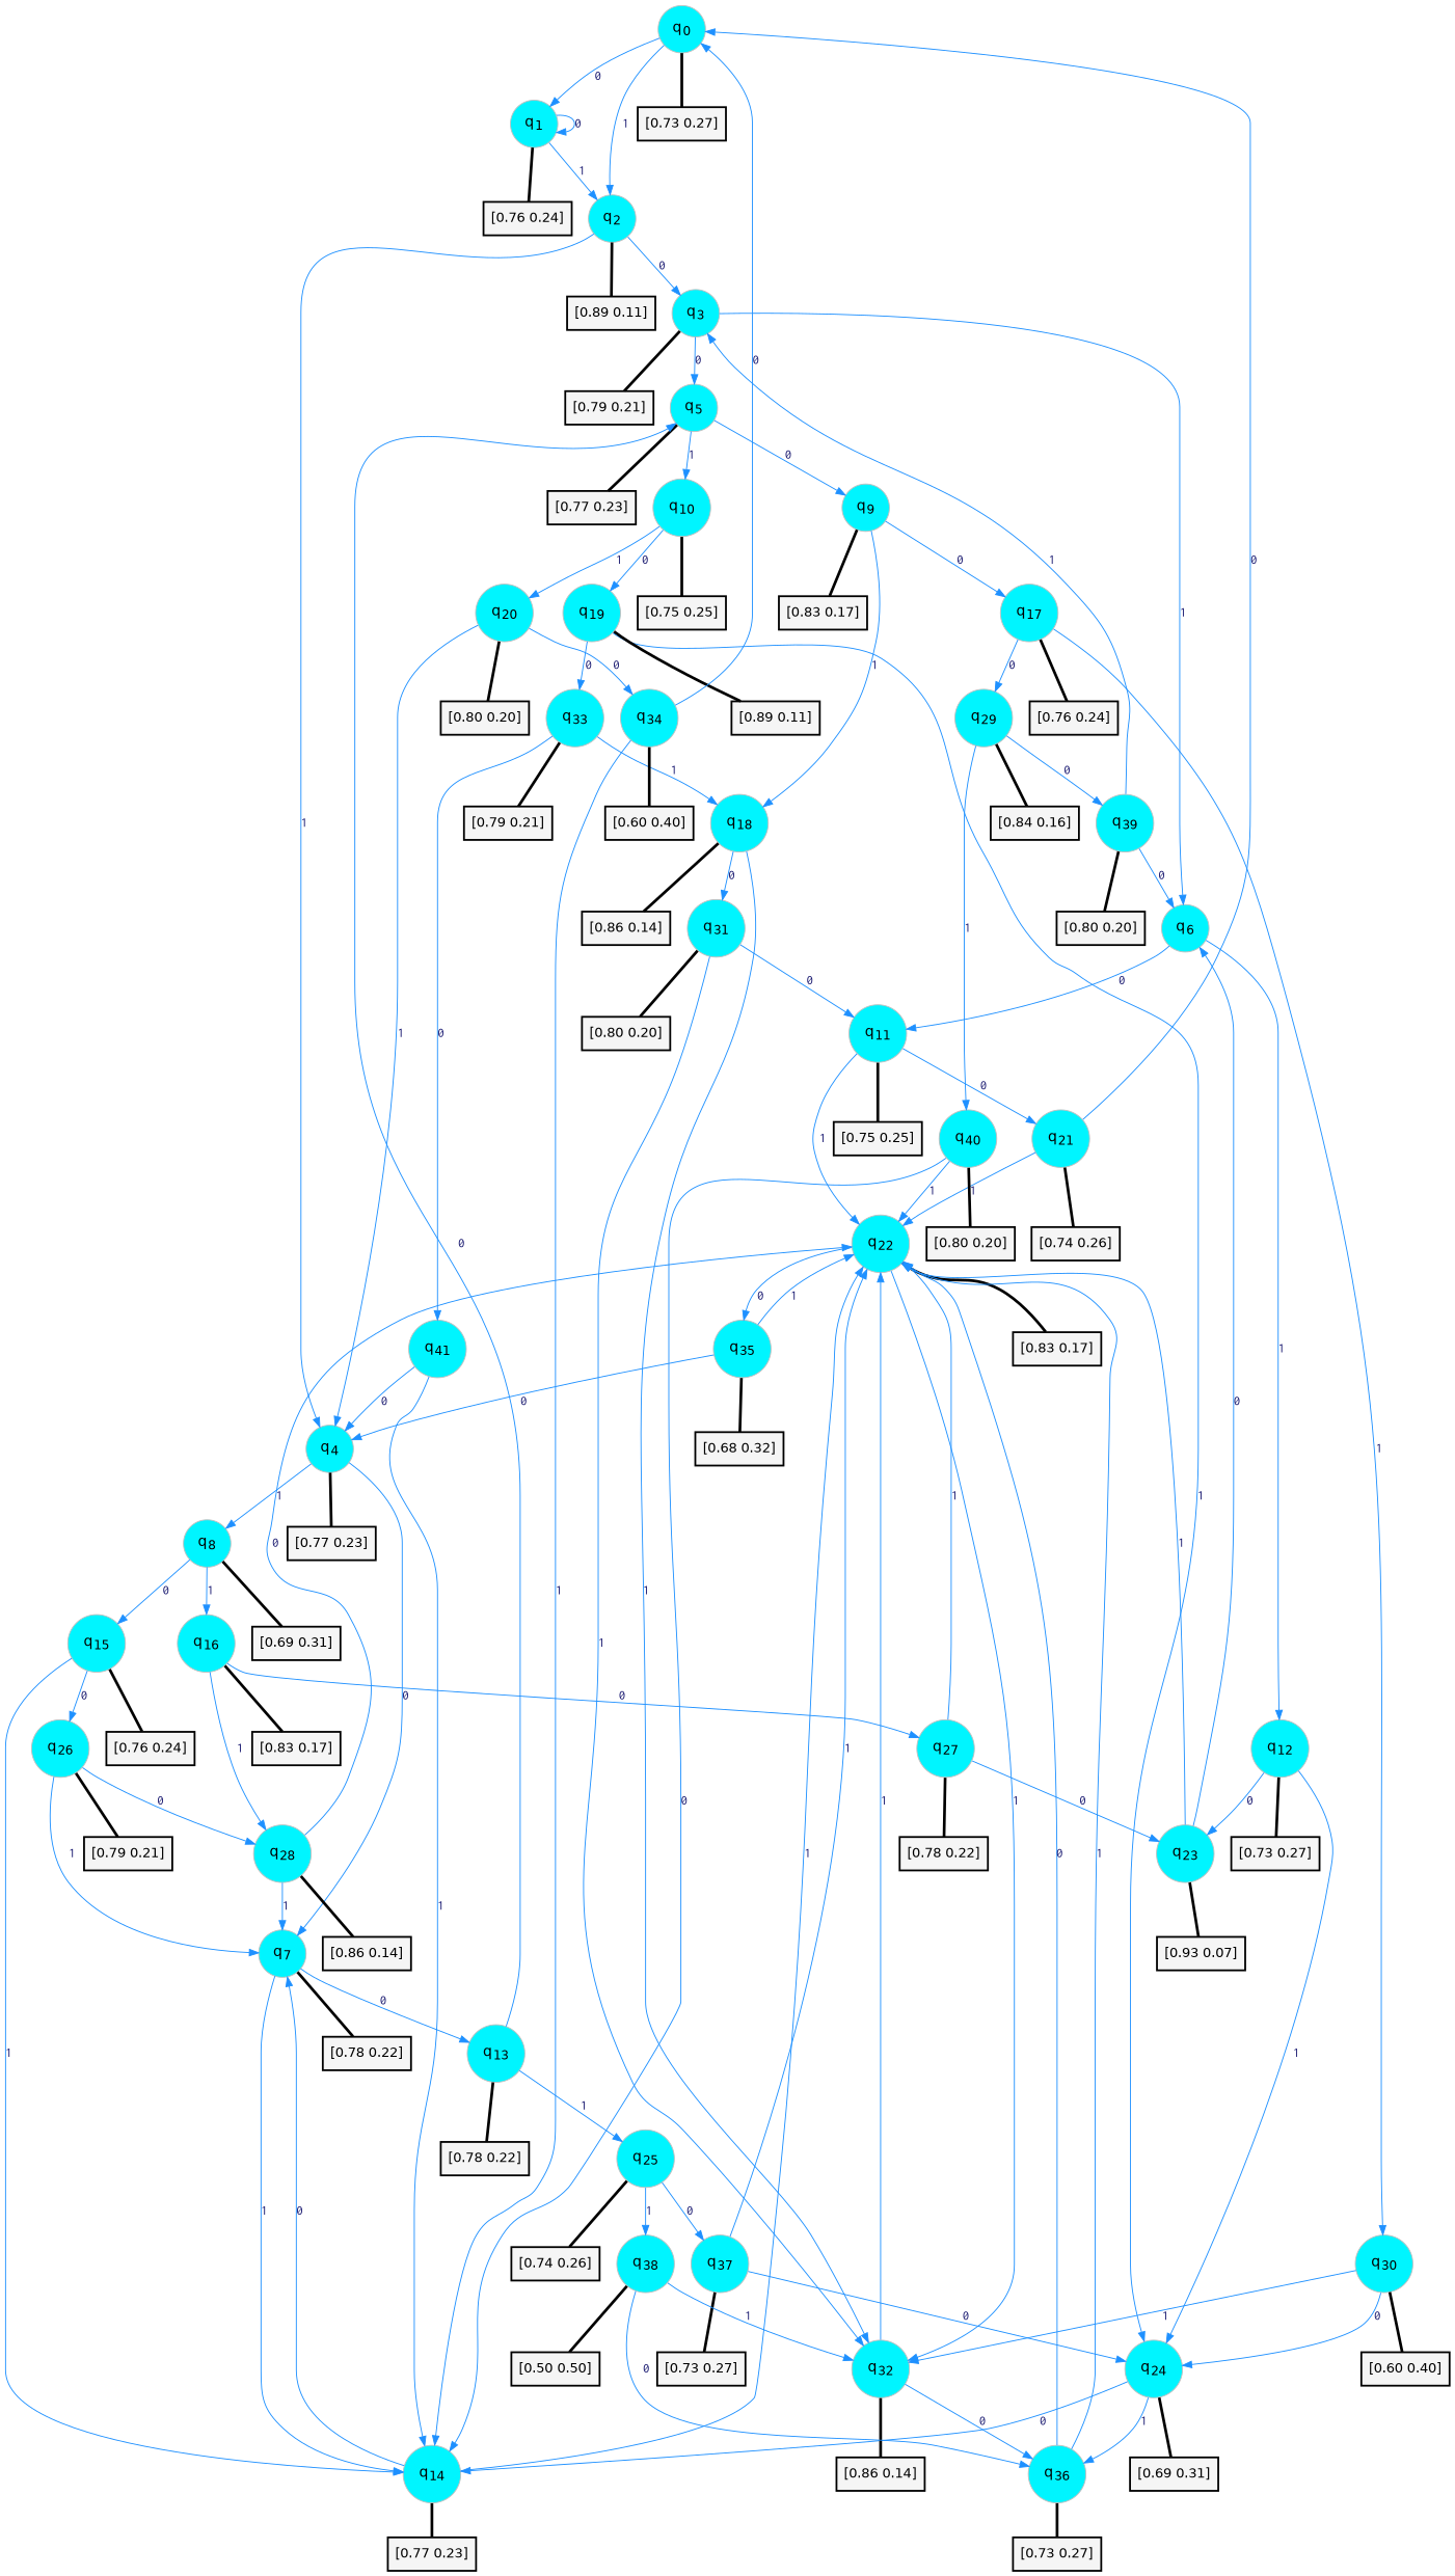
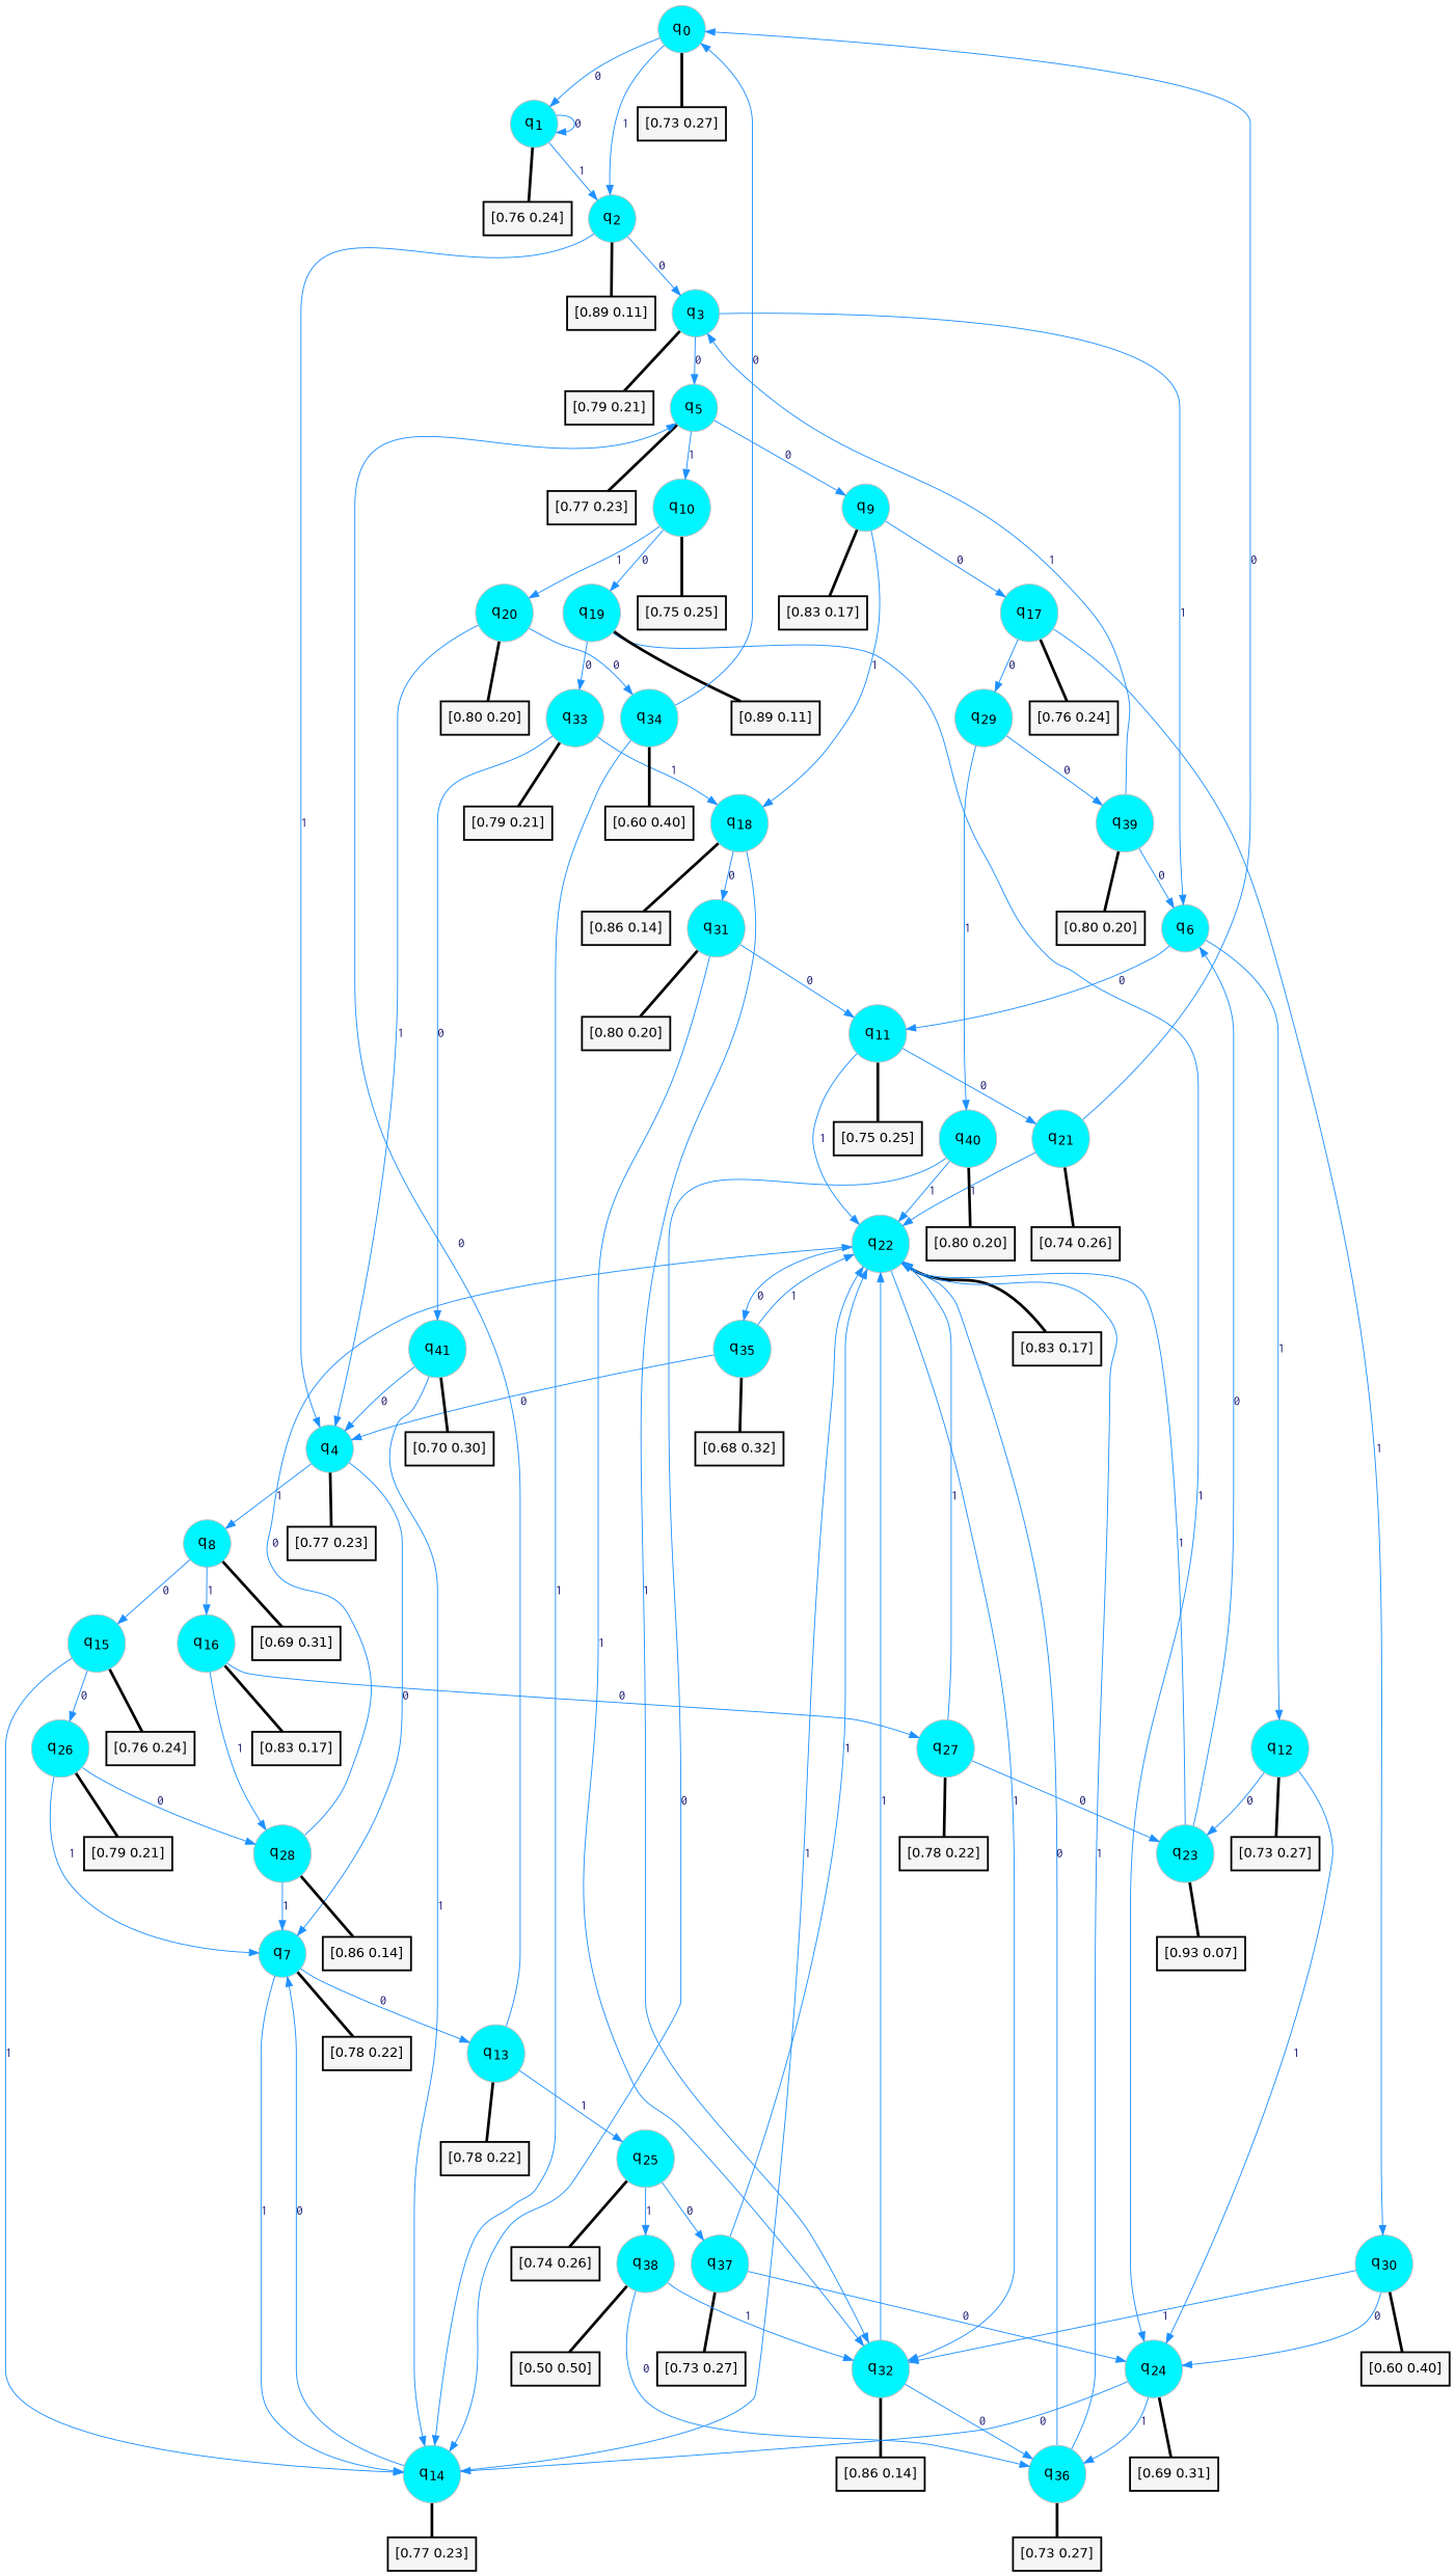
  digraph {
    rankdir=TD
    node [color=gray fillcolor=turquoise1 fontcolor=black fontname=Helvetica fontsize=16 fontweight=bold shape=circle style=filled]
    edge [arrowsize=1 color=dodgerblue1 fontcolor=midnightblue fontname=courier fontweight=bold penwidth=1 style=solid weight=20]
    n1 [label=<q<SUB>0</SUB>>]
    n2 [label=<q<SUB>1</SUB>>]
    n3 [label=<q<SUB>2</SUB>>]
    n4 [color=black fillcolor=whitesmoke fontsize=14 label="[0.73 0.27]" penwidth=2 shape=box]
    n5 [color=black fillcolor=whitesmoke fontsize=14 label="[0.76 0.24]" penwidth=2 shape=box]
    n6 [label=<q<SUB>3</SUB>>]
    n7 [label=<q<SUB>4</SUB>>]
    n8 [color=black fillcolor=whitesmoke fontsize=14 label="[0.89 0.11]" penwidth=2 shape=box]
    n9 [label=<q<SUB>5</SUB>>]
    n10 [label=<q<SUB>6</SUB>>]
    n11 [color=black fillcolor=whitesmoke fontsize=14 label="[0.79 0.21]" penwidth=2 shape=box]
    n12 [label=<q<SUB>7</SUB>>]
    n13 [label=<q<SUB>8</SUB>>]
    n14 [color=black fillcolor=whitesmoke fontsize=14 label="[0.77 0.23]" penwidth=2 shape=box]
    n15 [label=<q<SUB>9</SUB>>]
    n16 [label=<q<SUB>10</SUB>>]
    n17 [color=black fillcolor=whitesmoke fontsize=14 label="[0.77 0.23]" penwidth=2 shape=box]
    n18 [label=<q<SUB>11</SUB>>]
    n19 [label=<q<SUB>12</SUB>>]
    n20 [label=<q<SUB>13</SUB>>]
    n21 [label=<q<SUB>14</SUB>>]
    n22 [color=black fillcolor=whitesmoke fontsize=14 label="[0.78 0.22]" penwidth=2 shape=box]
    n23 [label=<q<SUB>15</SUB>>]
    n24 [label=<q<SUB>16</SUB>>]
    n25 [color=black fillcolor=whitesmoke fontsize=14 label="[0.69 0.31]" penwidth=2 shape=box]
    n26 [label=<q<SUB>17</SUB>>]
    n27 [label=<q<SUB>18</SUB>>]
    n28 [color=black fillcolor=whitesmoke fontsize=14 label="[0.83 0.17]" penwidth=2 shape=box]
    n29 [label=<q<SUB>19</SUB>>]
    n30 [label=<q<SUB>20</SUB>>]
    n31 [color=black fillcolor=whitesmoke fontsize=14 label="[0.75 0.25]" penwidth=2 shape=box]
    n32 [label=<q<SUB>21</SUB>>]
    n33 [label=<q<SUB>22</SUB>>]
    n34 [color=black fillcolor=whitesmoke fontsize=14 label="[0.75 0.25]" penwidth=2 shape=box]
    n35 [label=<q<SUB>23</SUB>>]
    n36 [label=<q<SUB>24</SUB>>]
    n37 [color=black fillcolor=whitesmoke fontsize=14 label="[0.73 0.27]" penwidth=2 shape=box]
    n38 [label=<q<SUB>25</SUB>>]
    n39 [color=black fillcolor=whitesmoke fontsize=14 label="[0.78 0.22]" penwidth=2 shape=box]
    n40 [color=black fillcolor=whitesmoke fontsize=14 label="[0.77 0.23]" penwidth=2 shape=box]
    n41 [label=<q<SUB>26</SUB>>]
    n42 [color=black fillcolor=whitesmoke fontsize=14 label="[0.76 0.24]" penwidth=2 shape=box]
    n43 [label=<q<SUB>27</SUB>>]
    n44 [label=<q<SUB>28</SUB>>]
    n45 [color=black fillcolor=whitesmoke fontsize=14 label="[0.83 0.17]" penwidth=2 shape=box]
    n46 [label=<q<SUB>29</SUB>>]
    n47 [label=<q<SUB>30</SUB>>]
    n48 [color=black fillcolor=whitesmoke fontsize=14 label="[0.76 0.24]" penwidth=2 shape=box]
    n49 [label=<q<SUB>31</SUB>>]
    n50 [label=<q<SUB>32</SUB>>]
    n51 [color=black fillcolor=whitesmoke fontsize=14 label="[0.86 0.14]" penwidth=2 shape=box]
    n52 [label=<q<SUB>33</SUB>>]
    n53 [color=black fillcolor=whitesmoke fontsize=14 label="[0.89 0.11]" penwidth=2 shape=box]
    n54 [label=<q<SUB>34</SUB>>]
    n55 [color=black fillcolor=whitesmoke fontsize=14 label="[0.80 0.20]" penwidth=2 shape=box]
    n56 [color=black fillcolor=whitesmoke fontsize=14 label="[0.74 0.26]" penwidth=2 shape=box]
    n57 [label=<q<SUB>35</SUB>>]
    n58 [color=black fillcolor=whitesmoke fontsize=14 label="[0.83 0.17]" penwidth=2 shape=box]
    n59 [color=black fillcolor=whitesmoke fontsize=14 label="[0.93 0.07]" penwidth=2 shape=box]
    n60 [label=<q<SUB>36</SUB>>]
    n61 [color=black fillcolor=whitesmoke fontsize=14 label="[0.69 0.31]" penwidth=2 shape=box]
    n62 [label=<q<SUB>37</SUB>>]
    n63 [label=<q<SUB>38</SUB>>]
    n64 [color=black fillcolor=whitesmoke fontsize=14 label="[0.74 0.26]" penwidth=2 shape=box]
    n65 [color=black fillcolor=whitesmoke fontsize=14 label="[0.79 0.21]" penwidth=2 shape=box]
    n66 [color=black fillcolor=whitesmoke fontsize=14 label="[0.78 0.22]" penwidth=2 shape=box]
    n67 [color=black fillcolor=whitesmoke fontsize=14 label="[0.86 0.14]" penwidth=2 shape=box]
    n68 [label=<q<SUB>39</SUB>>]
    n69 [label=<q<SUB>40</SUB>>]
-   n70 [color=black fillcolor=whitesmoke fontsize=14 label="[0.84 0.16]" penwidth=2 shape=box]
    n71 [color=black fillcolor=whitesmoke fontsize=14 label="[0.60 0.40]" penwidth=2 shape=box]
    n72 [color=black fillcolor=whitesmoke fontsize=14 label="[0.80 0.20]" penwidth=2 shape=box]
    n73 [color=black fillcolor=whitesmoke fontsize=14 label="[0.86 0.14]" penwidth=2 shape=box]
    n74 [label=<q<SUB>41</SUB>>]
    n75 [color=black fillcolor=whitesmoke fontsize=14 label="[0.79 0.21]" penwidth=2 shape=box]
    n76 [color=black fillcolor=whitesmoke fontsize=14 label="[0.60 0.40]" penwidth=2 shape=box]
    n77 [color=black fillcolor=whitesmoke fontsize=14 label="[0.68 0.32]" penwidth=2 shape=box]
    n78 [color=black fillcolor=whitesmoke fontsize=14 label="[0.73 0.27]" penwidth=2 shape=box]
    n79 [color=black fillcolor=whitesmoke fontsize=14 label="[0.73 0.27]" penwidth=2 shape=box]
    n80 [color=black fillcolor=whitesmoke fontsize=14 label="[0.50 0.50]" penwidth=2 shape=box]
    n81 [color=black fillcolor=whitesmoke fontsize=14 label="[0.80 0.20]" penwidth=2 shape=box]
    n82 [color=black fillcolor=whitesmoke fontsize=14 label="[0.80 0.20]" penwidth=2 shape=box]
+   n83 [color=black fillcolor=whitesmoke fontsize=14 label="[0.70 0.30]" penwidth=2 shape=box]
    n1 -> n2 [label=0]
    n1 -> n3 [label=1]
    n1 -> n4 [arrowhead=none color=black penwidth=3]
    n2 -> n2 [label=0]
    n2 -> n3 [label=1]
    n2 -> n5 [arrowhead=none color=black penwidth=3]
    n3 -> n6 [label=0]
    n3 -> n7 [label=1]
    n3 -> n8 [arrowhead=none color=black penwidth=3]
    n6 -> n9 [label=0]
    n6 -> n10 [label=1]
    n6 -> n11 [arrowhead=none color=black penwidth=3]
    n7 -> n12 [label=0]
    n7 -> n13 [label=1]
    n7 -> n14 [arrowhead=none color=black penwidth=3]
    n9 -> n15 [label=0]
    n9 -> n16 [label=1]
    n9 -> n17 [arrowhead=none color=black penwidth=3]
    n10 -> n18 [label=0]
    n10 -> n19 [label=1]
    n12 -> n20 [label=0]
    n12 -> n21 [label=1]
    n12 -> n22 [arrowhead=none color=black penwidth=3]
    n13 -> n23 [label=0]
    n13 -> n24 [label=1]
    n13 -> n25 [arrowhead=none color=black penwidth=3]
    n15 -> n26 [label=0]
    n15 -> n27 [label=1]
    n15 -> n28 [arrowhead=none color=black penwidth=3]
    n16 -> n29 [label=0]
    n16 -> n30 [label=1]
    n16 -> n31 [arrowhead=none color=black penwidth=3]
    n18 -> n32 [label=0]
    n18 -> n33 [label=1]
    n18 -> n34 [arrowhead=none color=black penwidth=3]
    n19 -> n35 [label=0]
    n19 -> n36 [label=1]
    n19 -> n37 [arrowhead=none color=black penwidth=3]
    n20 -> n9 [label=0]
    n20 -> n38 [label=1]
    n20 -> n39 [arrowhead=none color=black penwidth=3]
    n21 -> n12 [label=0]
    n21 -> n33 [label=1]
    n21 -> n40 [arrowhead=none color=black penwidth=3]
    n23 -> n21 [label=1]
    n23 -> n41 [label=0]
    n23 -> n42 [arrowhead=none color=black penwidth=3]
    n24 -> n43 [label=0]
    n24 -> n44 [label=1]
    n24 -> n45 [arrowhead=none color=black penwidth=3]
    n26 -> n46 [label=0]
    n26 -> n47 [label=1]
    n26 -> n48 [arrowhead=none color=black penwidth=3]
    n27 -> n49 [label=0]
    n27 -> n50 [label=1]
    n27 -> n51 [arrowhead=none color=black penwidth=3]
    n29 -> n36 [label=1]
    n29 -> n52 [label=0]
    n29 -> n53 [arrowhead=none color=black penwidth=3]
    n30 -> n7 [label=1]
    n30 -> n54 [label=0]
    n30 -> n55 [arrowhead=none color=black penwidth=3]
    n32 -> n1 [label=0]
    n32 -> n33 [label=1]
    n32 -> n56 [arrowhead=none color=black penwidth=3]
    n33 -> n50 [label=1]
    n33 -> n57 [label=0]
    n33 -> n58 [arrowhead=none color=black penwidth=3]
    n35 -> n10 [label=0]
    n35 -> n33 [label=1]
    n35 -> n59 [arrowhead=none color=black penwidth=3]
    n36 -> n21 [label=0]
    n36 -> n60 [label=1]
    n36 -> n61 [arrowhead=none color=black penwidth=3]
    n38 -> n62 [label=0]
    n38 -> n63 [label=1]
    n38 -> n64 [arrowhead=none color=black penwidth=3]
    n41 -> n12 [label=1]
    n41 -> n44 [label=0]
    n41 -> n65 [arrowhead=none color=black penwidth=3]
    n43 -> n33 [label=1]
    n43 -> n35 [label=0]
    n43 -> n66 [arrowhead=none color=black penwidth=3]
    n44 -> n12 [label=1]
    n44 -> n33 [label=0]
    n44 -> n67 [arrowhead=none color=black penwidth=3]
    n46 -> n68 [label=0]
    n46 -> n69 [label=1]
-   n46 -> n70 [arrowhead=none color=black penwidth=3]
    n47 -> n36 [label=0]
    n47 -> n50 [label=1]
    n47 -> n71 [arrowhead=none color=black penwidth=3]
    n49 -> n18 [label=0]
    n49 -> n50 [label=1]
    n49 -> n72 [arrowhead=none color=black penwidth=3]
    n50 -> n33 [label=1]
    n50 -> n60 [label=0]
    n50 -> n73 [arrowhead=none color=black penwidth=3]
    n52 -> n27 [label=1]
    n52 -> n74 [label=0]
    n52 -> n75 [arrowhead=none color=black penwidth=3]
    n54 -> n1 [label=0]
    n54 -> n21 [label=1]
    n54 -> n76 [arrowhead=none color=black penwidth=3]
    n57 -> n7 [label=0]
    n57 -> n33 [label=1]
    n57 -> n77 [arrowhead=none color=black penwidth=3]
    n60 -> n33 [label=0]
    n60 -> n33 [label=1]
    n60 -> n78 [arrowhead=none color=black penwidth=3]
    n62 -> n33 [label=1]
    n62 -> n36 [label=0]
    n62 -> n79 [arrowhead=none color=black penwidth=3]
    n63 -> n50 [label=1]
    n63 -> n60 [label=0]
    n63 -> n80 [arrowhead=none color=black penwidth=3]
    n68 -> n6 [label=1]
    n68 -> n10 [label=0]
    n68 -> n81 [arrowhead=none color=black penwidth=3]
    n69 -> n21 [label=0]
    n69 -> n33 [label=1]
    n69 -> n82 [arrowhead=none color=black penwidth=3]
    n74 -> n7 [label=0]
    n74 -> n21 [label=1]
+   n74 -> n83 [arrowhead=none color=black penwidth=3]
  }
